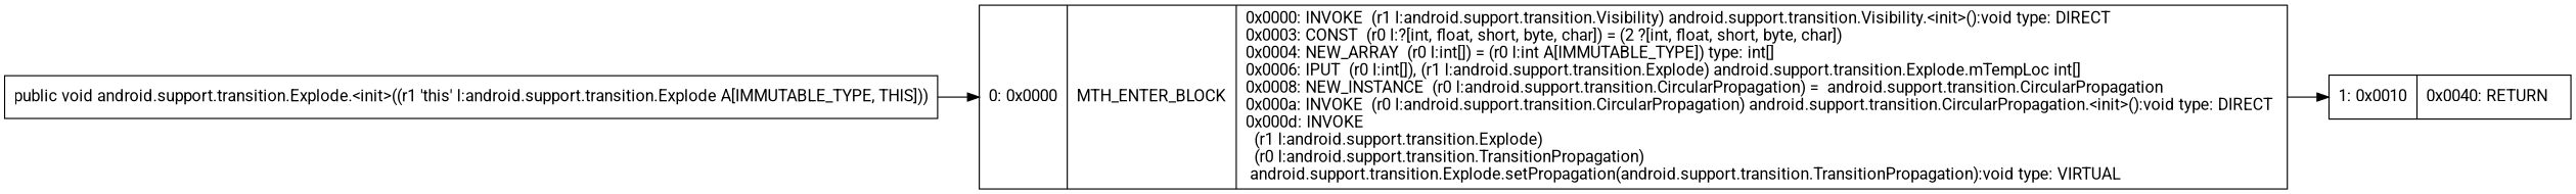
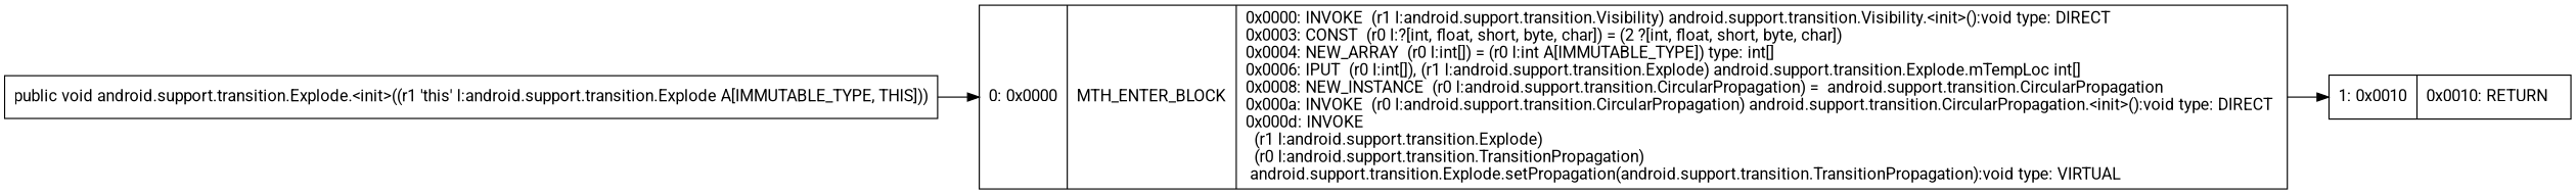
  digraph {
    rankdir=LR
    fontname=Roboto
    node [shape=record fontname=Roboto]
    edge [fontname=Roboto]
    n1 [label="{0\:\ 0x0000|MTH_ENTER_BLOCK\l|0x0000: INVOKE  (r1 I:android.support.transition.Visibility) android.support.transition.Visibility.\<init\>():void type: DIRECT \l0x0003: CONST  (r0 I:?[int, float, short, byte, char]) = (2 ?[int, float, short, byte, char]) \l0x0004: NEW_ARRAY  (r0 I:int[]) = (r0 I:int A[IMMUTABLE_TYPE]) type: int[] \l0x0006: IPUT  (r0 I:int[]), (r1 I:android.support.transition.Explode) android.support.transition.Explode.mTempLoc int[] \l0x0008: NEW_INSTANCE  (r0 I:android.support.transition.CircularPropagation) =  android.support.transition.CircularPropagation \l0x000a: INVOKE  (r0 I:android.support.transition.CircularPropagation) android.support.transition.CircularPropagation.\<init\>():void type: DIRECT \l0x000d: INVOKE  \l  (r1 I:android.support.transition.Explode)\l  (r0 I:android.support.transition.TransitionPropagation)\l android.support.transition.Explode.setPropagation(android.support.transition.TransitionPropagation):void type: VIRTUAL \l}"]
-   n2 [label="{1\:\ 0x0010|0x0040: RETURN   \l}"]
+   n2 [label="{1\:\ 0x0010|0x0010: RETURN   \l}"]
    n3 [label="{public void android.support.transition.Explode.\<init\>((r1 'this' I:android.support.transition.Explode A[IMMUTABLE_TYPE, THIS])) }"]
    n1 -> n2
    n3 -> n1
  }
